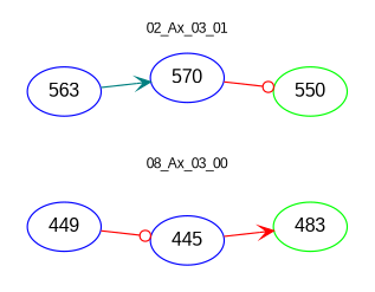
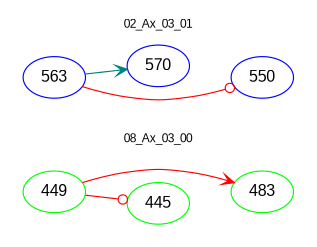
  digraph {
    fontname="Liberation Sans"
    rankdir=LR
    node [color=blue fontname="Liberation Sans"]
    edge [arrowhead=odot color=red fontname="Liberation Sans"]
-   n1 [label=449]
-   n2 [label=445]
+   n1 [color=green label=449]
+   n2 [color=green label=445]
    n3 [color=green label=483]
    n4 [label=563]
-   n5 [color=green label=550]
+   n5 [label=550]
    n6 [label=570]
    subgraph cluster_1 {
      color=white
      fontsize=10
      label="08_Ax_03_00"
      n1
      n2
      n3
    }
    subgraph cluster_2 {
      color=white
      fontsize=10
      label="02_Ax_03_01"
      n4
      n5
      n6
    }
    n1 -> n2
-   n2 -> n3 [arrowhead=vee]
-   n6 -> n5
+   n1 -> n3 [arrowhead=vee]
+   n4 -> n5
    n4 -> n6 [arrowhead=vee color=teal]
  }
